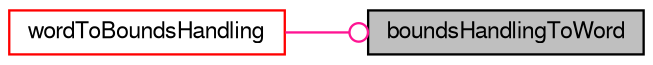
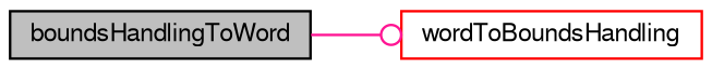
  digraph {
    rankdir=LR
    node [fontname=FreeSans fontsize=10 shape=record]
    n1 [color=black fillcolor=grey75 fontcolor=black height=0.2 label=boundsHandlingToWord style=filled width=0.4]
    n2 [color=red height=0.2 label=wordToBoundsHandling width=0.4]
-   n2 -> n1 [color=deeppink fontname=FreeSans fontsize=10 labelfontname=FreeSans labelfontsize=10 style=solid arrowhead=odot]
+   n1 -> n2 [color=deeppink fontname=FreeSans fontsize=10 labelfontname=FreeSans labelfontsize=10 style=solid arrowhead=odot]
  }
